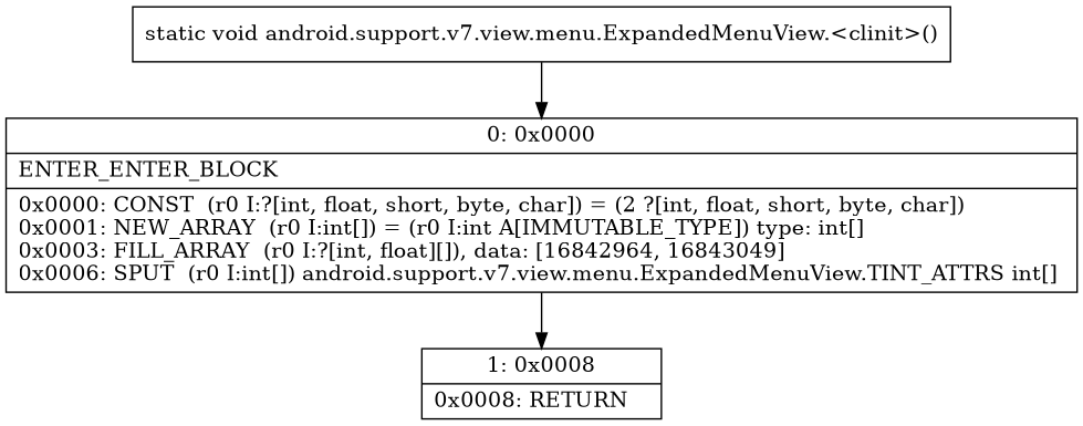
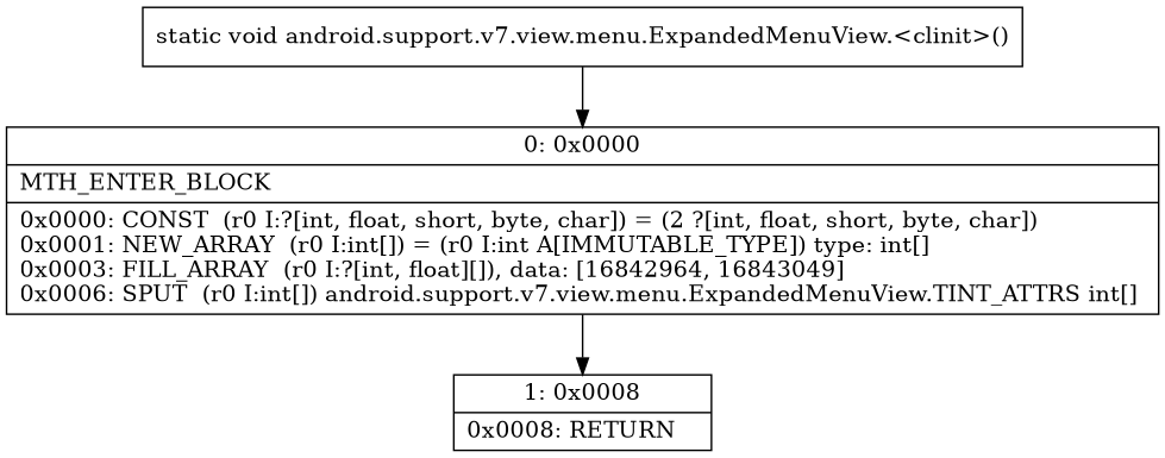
  digraph {
    node [shape=record]
-   n1 [label="{0\:\ 0x0000|ENTER_ENTER_BLOCK\l|0x0000: CONST  (r0 I:?[int, float, short, byte, char]) = (2 ?[int, float, short, byte, char]) \l0x0001: NEW_ARRAY  (r0 I:int[]) = (r0 I:int A[IMMUTABLE_TYPE]) type: int[] \l0x0003: FILL_ARRAY  (r0 I:?[int, float][]), data: [16842964, 16843049] \l0x0006: SPUT  (r0 I:int[]) android.support.v7.view.menu.ExpandedMenuView.TINT_ATTRS int[] \l}"]
+   n1 [label="{0\:\ 0x0000|MTH_ENTER_BLOCK\l|0x0000: CONST  (r0 I:?[int, float, short, byte, char]) = (2 ?[int, float, short, byte, char]) \l0x0001: NEW_ARRAY  (r0 I:int[]) = (r0 I:int A[IMMUTABLE_TYPE]) type: int[] \l0x0003: FILL_ARRAY  (r0 I:?[int, float][]), data: [16842964, 16843049] \l0x0006: SPUT  (r0 I:int[]) android.support.v7.view.menu.ExpandedMenuView.TINT_ATTRS int[] \l}"]
    n2 [label="{1\:\ 0x0008|0x0008: RETURN   \l}"]
    n3 [label="{static void android.support.v7.view.menu.ExpandedMenuView.\<clinit\>() }"]
    n1 -> n2
    n3 -> n1
  }
